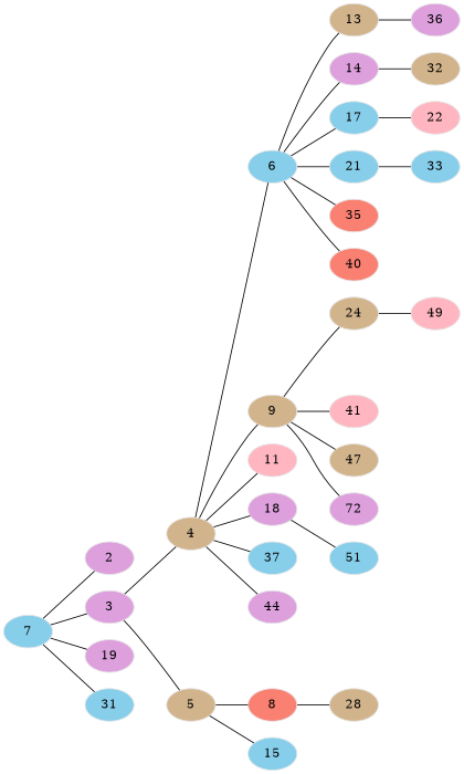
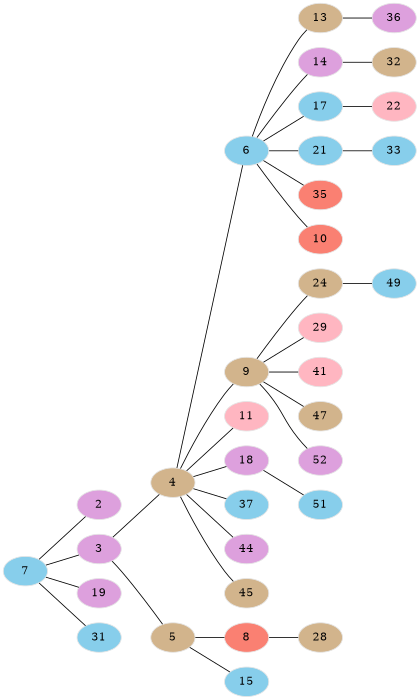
  graph {
    rankdir=LR
    node [color=gray90 fillcolor=skyblue style=filled]
    n1 [label=7 super="+12"]
    2 [fillcolor=plum]
    3 [fillcolor=plum]
    19 [fillcolor=plum super="+27"]
    31 [super="+34"]
    4 [fillcolor=tan super="+10"]
    5 [fillcolor=tan super="+53"]
    6 [super="+7"]
    9 [fillcolor=tan super="+16"]
    11 [fillcolor=lightpink super="+46"]
    18 [fillcolor=plum super="+39"]
    37
    44 [fillcolor=plum]
+   45 [fillcolor=tan super="+54"]
    8 [fillcolor=salmon super="+38"]
    15 [super="+30"]
    13 [fillcolor=tan super="+20"]
    14 [fillcolor=plum]
    17 [super="+35"]
    21 [super="+43"]
    n21 [fillcolor=salmon label=35]
-   40 [fillcolor=salmon super="+42"]
+   40 [fillcolor=salmon super="+42" label=10]
    24 [fillcolor=tan super="+26"]
+   29 [fillcolor=lightpink]
    41 [fillcolor=lightpink]
    47 [fillcolor=tan]
-   52 [fillcolor=plum label=72]
+   52 [fillcolor=plum]
    51
    28 [fillcolor=tan]
    36 [fillcolor=plum]
    32 [fillcolor=tan super="+48"]
    22 [fillcolor=lightpink super="+23"]
    33 [super="+50"]
-   49 [fillcolor=lightpink]
+   49
    n1 -- 2
    n1 -- 3
    n1 -- 19
    n1 -- 31
    3 -- 4
    3 -- 5
    4 -- 6
    4 -- 9
    4 -- 11
    4 -- 18
    4 -- 37
    4 -- 44
+   4 -- 45
    5 -- 8
    5 -- 15
    6 -- 13
    6 -- 14
    6 -- 17
    6 -- 21
    6 -- n21
    6 -- 40
    9 -- 24
+   9 -- 29
    9 -- 41
    9 -- 47
    9 -- 52
    18 -- 51
    8 -- 28
    13 -- 36
    14 -- 32
    17 -- 22
    21 -- 33
    24 -- 49
  }
